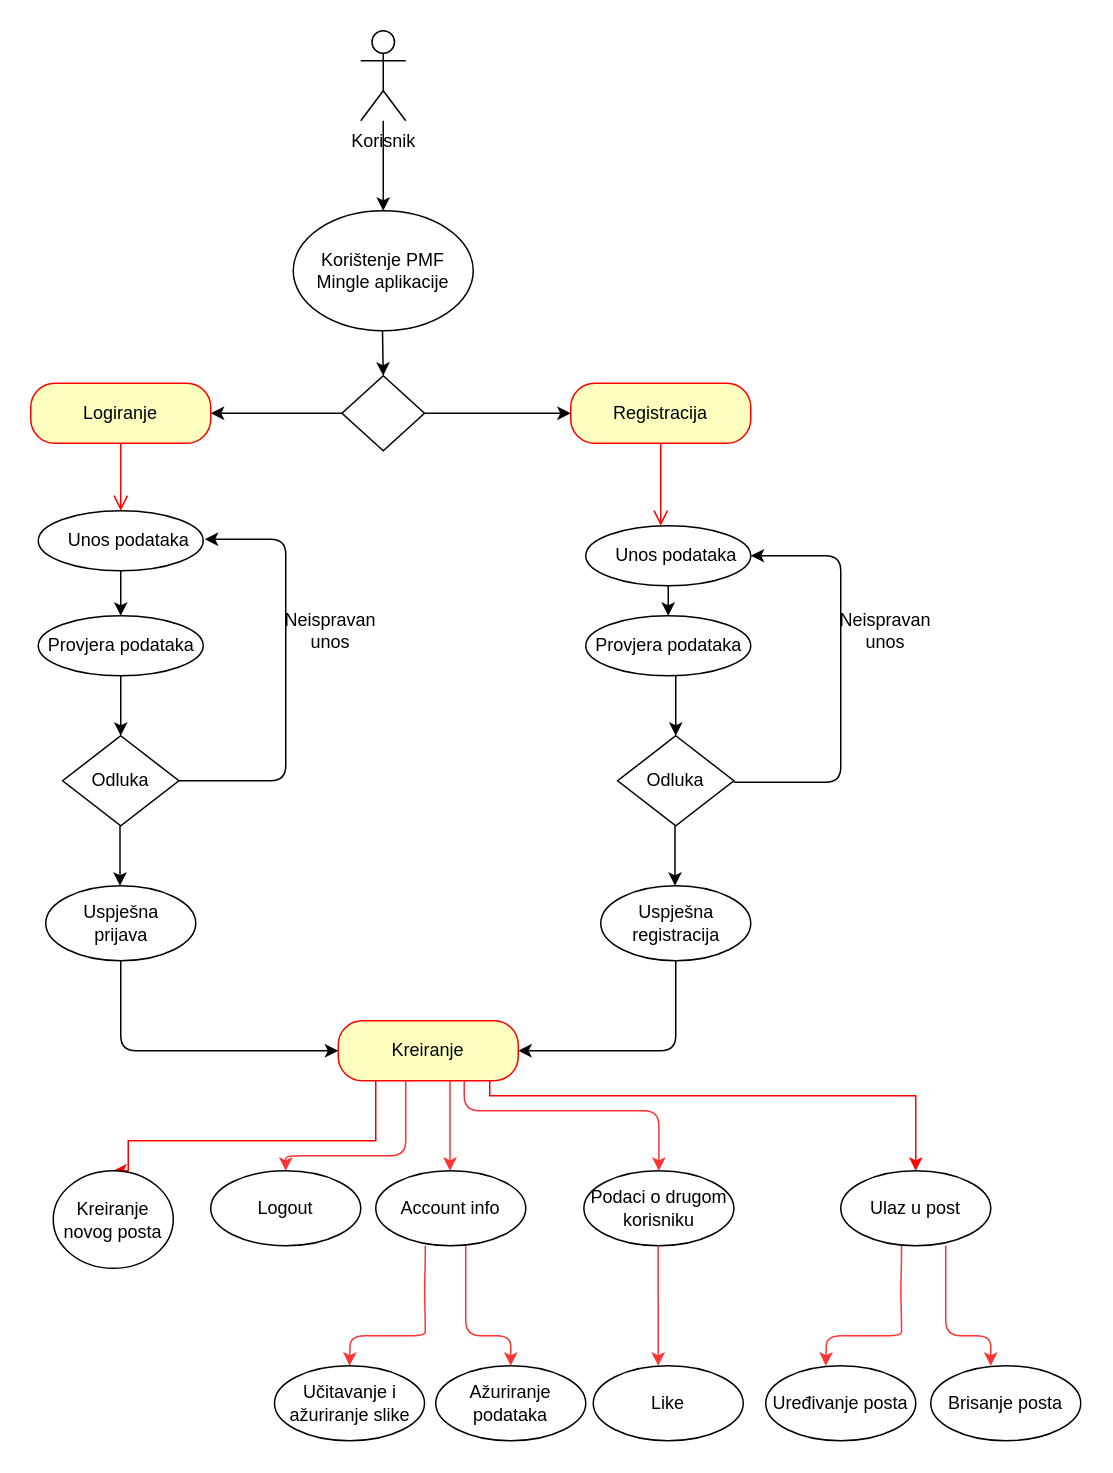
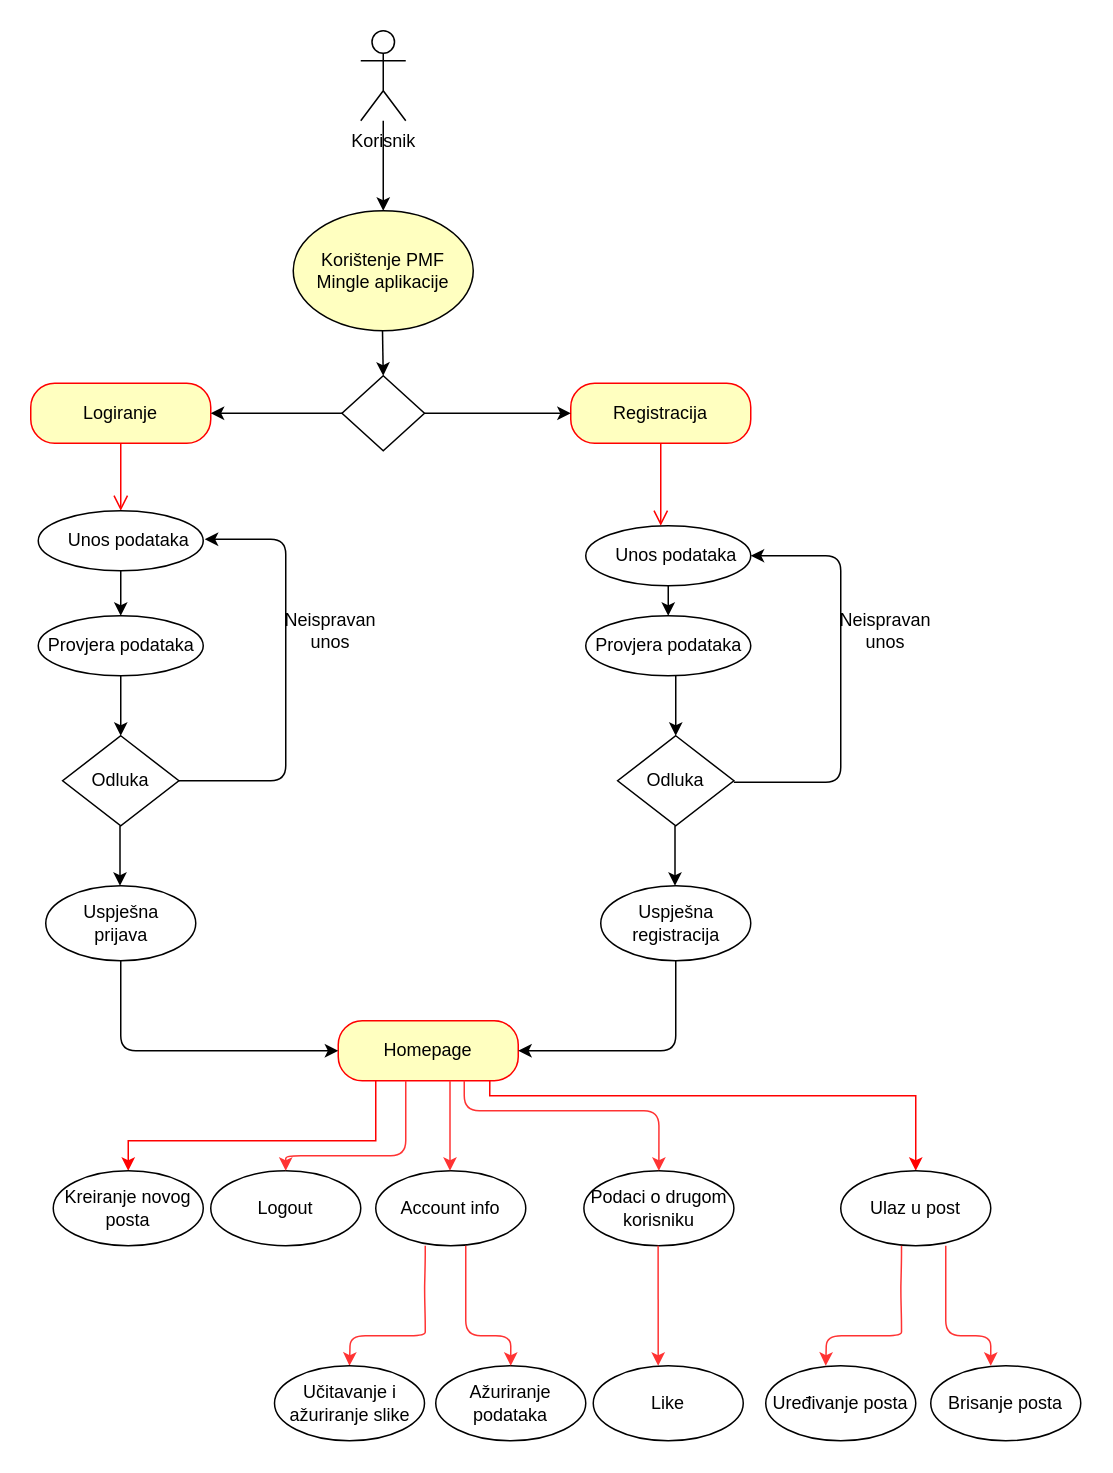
  <mxCell id="0" />
  <mxCell id="1" parent="0" />
  <mxCell id="2" value="Korisnik" style="shape=umlActor;verticalLabelPosition=bottom;labelBackgroundColor=#ffffff;verticalAlign=top;html=1;outlineConnect=0;shadow=0;fillColor=#FFFFFF;" parent="1" vertex="1"><mxGeometry x="240" y="20" width="30" height="60" as="geometry" /></mxCell>
- <mxCell id="3" value="Korištenje PMF Mingle aplikacije" style="ellipse;whiteSpace=wrap;html=1;" parent="1" vertex="1"><mxGeometry x="195" y="140" width="120" height="80" as="geometry" /></mxCell>
+ <mxCell id="3" value="Korištenje PMF Mingle aplikacije" style="ellipse;whiteSpace=wrap;html=1;fillColor=#ffffc0;" parent="1" vertex="1"><mxGeometry x="195" y="140" width="120" height="80" as="geometry" /></mxCell>
  <mxCell id="4" value="" style="endArrow=classic;html=1;entryX=0.5;entryY=0;entryDx=0;entryDy=0;" parent="1" source="2" target="3" edge="1"><mxGeometry width="50" height="50" relative="1" as="geometry"><mxPoint x="200" y="290" as="sourcePoint" /><mxPoint x="250" y="240" as="targetPoint" /></mxGeometry></mxCell>
  <mxCell id="5" value="Logiranje" style="rounded=1;whiteSpace=wrap;html=1;arcSize=40;fontColor=#000000;fillColor=#ffffc0;strokeColor=#ff0000;" parent="1" vertex="1"><mxGeometry x="20" y="255" width="120" height="40" as="geometry" /></mxCell>
  <mxCell id="6" value="" style="edgeStyle=orthogonalEdgeStyle;html=1;verticalAlign=bottom;endArrow=open;endSize=8;strokeColor=#ff0000;" parent="1" source="5" edge="1"><mxGeometry relative="1" as="geometry"><mxPoint x="80" y="340" as="targetPoint" /></mxGeometry></mxCell>
  <mxCell id="7" value="Registracija" style="rounded=1;whiteSpace=wrap;html=1;arcSize=40;fontColor=#000000;fillColor=#ffffc0;strokeColor=#ff0000;" parent="1" vertex="1"><mxGeometry x="380" y="255" width="120" height="40" as="geometry" /></mxCell>
  <mxCell id="8" value="" style="rhombus;whiteSpace=wrap;html=1;" parent="1" vertex="1"><mxGeometry x="227.5" y="250" width="55" height="50" as="geometry" /></mxCell>
  <mxCell id="9" value="" style="endArrow=classic;html=1;" parent="1" edge="1"><mxGeometry width="50" height="50" relative="1" as="geometry"><mxPoint x="254.5" y="220" as="sourcePoint" /><mxPoint x="255" y="250" as="targetPoint" /></mxGeometry></mxCell>
  <mxCell id="10" value="" style="edgeStyle=orthogonalEdgeStyle;html=1;verticalAlign=bottom;endArrow=open;endSize=8;strokeColor=#ff0000;exitX=0.5;exitY=1;exitDx=0;exitDy=0;" parent="1" source="7" edge="1"><mxGeometry relative="1" as="geometry"><mxPoint x="440" y="350" as="targetPoint" /><mxPoint x="440" y="300" as="sourcePoint" /><Array as="points" /></mxGeometry></mxCell>
  <mxCell id="11" value="" style="endArrow=classic;html=1;exitX=1;exitY=0.5;exitDx=0;exitDy=0;entryX=0;entryY=0.5;entryDx=0;entryDy=0;" parent="1" source="8" target="7" edge="1"><mxGeometry width="50" height="50" relative="1" as="geometry"><mxPoint x="290" y="280" as="sourcePoint" /><mxPoint x="340" y="230" as="targetPoint" /></mxGeometry></mxCell>
  <mxCell id="12" value="" style="endArrow=classic;html=1;exitX=0;exitY=0.5;exitDx=0;exitDy=0;entryX=1;entryY=0.5;entryDx=0;entryDy=0;" parent="1" source="8" target="5" edge="1"><mxGeometry width="50" height="50" relative="1" as="geometry"><mxPoint x="20" y="430" as="sourcePoint" /><mxPoint x="70" y="380" as="targetPoint" /></mxGeometry></mxCell>
  <mxCell id="13" value="" style="ellipse;whiteSpace=wrap;html=1;" parent="1" vertex="1"><mxGeometry x="25" y="340" width="110" height="40" as="geometry" /></mxCell>
  <mxCell id="14" value="Unos podataka" style="text;html=1;align=center;verticalAlign=middle;resizable=0;points=[];autosize=1;" parent="1" vertex="1"><mxGeometry x="35" y="350" width="100" height="20" as="geometry" /></mxCell>
  <mxCell id="15" value="" style="ellipse;whiteSpace=wrap;html=1;" parent="1" vertex="1"><mxGeometry x="390" y="350" width="110" height="40" as="geometry" /></mxCell>
  <mxCell id="16" value="Unos podataka" style="text;html=1;align=center;verticalAlign=middle;resizable=0;points=[];autosize=1;" parent="1" vertex="1"><mxGeometry x="400" y="360" width="100" height="20" as="geometry" /></mxCell>
  <mxCell id="17" value="" style="ellipse;whiteSpace=wrap;html=1;" parent="1" vertex="1"><mxGeometry x="25" y="410" width="110" height="40" as="geometry" /></mxCell>
  <mxCell id="18" value="Provjera podataka" style="text;html=1;align=center;verticalAlign=middle;resizable=0;points=[];autosize=1;" parent="1" vertex="1"><mxGeometry x="25" y="420" width="110" height="20" as="geometry" /></mxCell>
  <mxCell id="19" value="" style="ellipse;whiteSpace=wrap;html=1;" parent="1" vertex="1"><mxGeometry x="390" y="410" width="110" height="40" as="geometry" /></mxCell>
  <mxCell id="20" value="Provjera podataka" style="text;html=1;align=center;verticalAlign=middle;resizable=0;points=[];autosize=1;" parent="1" vertex="1"><mxGeometry x="390" y="420" width="110" height="20" as="geometry" /></mxCell>
  <mxCell id="21" value="" style="endArrow=classic;html=1;exitX=0.5;exitY=1;exitDx=0;exitDy=0;entryX=0.5;entryY=0;entryDx=0;entryDy=0;" parent="1" source="13" target="17" edge="1"><mxGeometry width="50" height="50" relative="1" as="geometry"><mxPoint x="264.5" y="230" as="sourcePoint" /><mxPoint x="265" y="260" as="targetPoint" /></mxGeometry></mxCell>
  <mxCell id="22" value="" style="endArrow=classic;html=1;exitX=0.5;exitY=1;exitDx=0;exitDy=0;entryX=0.5;entryY=0;entryDx=0;entryDy=0;" parent="1" source="15" target="19" edge="1"><mxGeometry width="50" height="50" relative="1" as="geometry"><mxPoint x="90" y="390" as="sourcePoint" /><mxPoint x="90" y="420" as="targetPoint" /></mxGeometry></mxCell>
  <mxCell id="23" value="Odluka" style="rhombus;whiteSpace=wrap;html=1;" parent="1" vertex="1"><mxGeometry x="41.25" y="490" width="77.5" height="60" as="geometry" /></mxCell>
  <mxCell id="24" value="" style="endArrow=classic;html=1;exitX=0.5;exitY=1;exitDx=0;exitDy=0;entryX=0.5;entryY=0;entryDx=0;entryDy=0;" parent="1" source="17" target="23" edge="1"><mxGeometry width="50" height="50" relative="1" as="geometry"><mxPoint x="90" y="390" as="sourcePoint" /><mxPoint x="90" y="420" as="targetPoint" /></mxGeometry></mxCell>
  <mxCell id="25" value="Odluka" style="rhombus;whiteSpace=wrap;html=1;" parent="1" vertex="1"><mxGeometry x="411.25" y="490" width="77.5" height="60" as="geometry" /></mxCell>
  <mxCell id="26" value="" style="endArrow=classic;html=1;exitX=0.5;exitY=1;exitDx=0;exitDy=0;entryX=0.5;entryY=0;entryDx=0;entryDy=0;" parent="1" target="25" edge="1"><mxGeometry width="50" height="50" relative="1" as="geometry"><mxPoint x="450" y="450" as="sourcePoint" /><mxPoint x="460" y="420" as="targetPoint" /></mxGeometry></mxCell>
  <mxCell id="27" value="" style="endArrow=classic;html=1;exitX=1;exitY=0.5;exitDx=0;exitDy=0;entryX=1.01;entryY=0.45;entryDx=0;entryDy=0;entryPerimeter=0;" parent="1" source="23" target="14" edge="1"><mxGeometry width="50" height="50" relative="1" as="geometry"><mxPoint x="20" y="620" as="sourcePoint" /><mxPoint x="190" y="360" as="targetPoint" /><Array as="points"><mxPoint x="190" y="520" /><mxPoint x="190" y="359" /></Array></mxGeometry></mxCell>
  <mxCell id="28" value="" style="endArrow=classic;html=1;exitX=1;exitY=0.5;exitDx=0;exitDy=0;" parent="1" target="16" edge="1"><mxGeometry width="50" height="50" relative="1" as="geometry"><mxPoint x="488.75" y="521" as="sourcePoint" /><mxPoint x="506" y="360" as="targetPoint" /><Array as="points"><mxPoint x="560" y="521" /><mxPoint x="560" y="370" /></Array></mxGeometry></mxCell>
  <mxCell id="29" value="Neispravan unos" style="text;html=1;strokeColor=none;fillColor=none;align=center;verticalAlign=middle;whiteSpace=wrap;rounded=0;" parent="1" vertex="1"><mxGeometry x="200" y="410" width="40" height="20" as="geometry" /></mxCell>
  <mxCell id="30" value="Neispravan unos" style="text;html=1;strokeColor=none;fillColor=none;align=center;verticalAlign=middle;whiteSpace=wrap;rounded=0;" parent="1" vertex="1"><mxGeometry x="570" y="410" width="40" height="20" as="geometry" /></mxCell>
  <mxCell id="31" value="" style="ellipse;whiteSpace=wrap;html=1;" parent="1" vertex="1"><mxGeometry x="400" y="590" width="100" height="50" as="geometry" /></mxCell>
  <mxCell id="32" value="Uspješna &lt;br&gt;registracija" style="text;html=1;align=center;verticalAlign=middle;resizable=0;points=[];autosize=1;" parent="1" vertex="1"><mxGeometry x="415" y="600" width="70" height="30" as="geometry" /></mxCell>
  <mxCell id="33" value="" style="endArrow=classic;html=1;exitX=0.5;exitY=1;exitDx=0;exitDy=0;entryX=0.5;entryY=0;entryDx=0;entryDy=0;" parent="1" edge="1"><mxGeometry width="50" height="50" relative="1" as="geometry"><mxPoint x="449.5" y="550" as="sourcePoint" /><mxPoint x="449.5" y="590" as="targetPoint" /></mxGeometry></mxCell>
  <mxCell id="34" value="" style="ellipse;whiteSpace=wrap;html=1;" parent="1" vertex="1"><mxGeometry x="30" y="590" width="100" height="50" as="geometry" /></mxCell>
  <mxCell id="35" value="Uspješna &lt;br&gt;prijava" style="text;html=1;align=center;verticalAlign=middle;resizable=0;points=[];autosize=1;" parent="1" vertex="1"><mxGeometry x="45" y="600" width="70" height="30" as="geometry" /></mxCell>
  <mxCell id="36" value="" style="endArrow=classic;html=1;exitX=0.5;exitY=1;exitDx=0;exitDy=0;entryX=0.5;entryY=0;entryDx=0;entryDy=0;" parent="1" edge="1"><mxGeometry width="50" height="50" relative="1" as="geometry"><mxPoint x="79.5" y="550" as="sourcePoint" /><mxPoint x="79.5" y="590" as="targetPoint" /></mxGeometry></mxCell>
  <mxCell id="37" style="edgeStyle=orthogonalEdgeStyle;rounded=0;orthogonalLoop=1;jettySize=auto;html=1;strokeColor=#FF0000;entryX=0.5;entryY=0;entryDx=0;entryDy=0;" parent="1" source="39" target="42" edge="1"><mxGeometry relative="1" as="geometry"><mxPoint x="80" y="770" as="targetPoint" /><Array as="points"><mxPoint x="250" y="760" /><mxPoint x="85" y="760" /></Array></mxGeometry></mxCell>
  <mxCell id="38" style="edgeStyle=orthogonalEdgeStyle;rounded=0;orthogonalLoop=1;jettySize=auto;html=1;strokeColor=#FF0000;exitX=0.842;exitY=0.975;exitDx=0;exitDy=0;exitPerimeter=0;entryX=0.5;entryY=0;entryDx=0;entryDy=0;" parent="1" source="39" target="44" edge="1"><mxGeometry relative="1" as="geometry"><mxPoint x="670" y="740" as="targetPoint" /><Array as="points"><mxPoint x="326" y="730" /><mxPoint x="610" y="730" /></Array></mxGeometry></mxCell>
- <mxCell id="39" value="Kreiranje" style="rounded=1;whiteSpace=wrap;html=1;arcSize=40;fontColor=#000000;fillColor=#ffffc0;strokeColor=#ff0000;" parent="1" vertex="1"><mxGeometry x="225" y="680" width="120" height="40" as="geometry" /></mxCell>
+ <mxCell id="39" value="Homepage" style="rounded=1;whiteSpace=wrap;html=1;arcSize=40;fontColor=#000000;fillColor=#ffffc0;strokeColor=#ff0000;" parent="1" vertex="1"><mxGeometry x="225" y="680" width="120" height="40" as="geometry" /></mxCell>
  <mxCell id="40" value="" style="endArrow=classic;html=1;exitX=0.5;exitY=1;exitDx=0;exitDy=0;entryX=0;entryY=0.5;entryDx=0;entryDy=0;" parent="1" source="34" target="39" edge="1"><mxGeometry width="50" height="50" relative="1" as="geometry"><mxPoint x="89.5" y="560" as="sourcePoint" /><mxPoint x="89.5" y="600" as="targetPoint" /><Array as="points"><mxPoint x="80" y="700" /></Array></mxGeometry></mxCell>
  <mxCell id="41" value="" style="endArrow=classic;html=1;exitX=0.5;exitY=1;exitDx=0;exitDy=0;entryX=1;entryY=0.5;entryDx=0;entryDy=0;" parent="1" source="31" target="39" edge="1"><mxGeometry width="50" height="50" relative="1" as="geometry"><mxPoint x="459.5" y="560" as="sourcePoint" /><mxPoint x="459.5" y="600" as="targetPoint" /><Array as="points"><mxPoint x="450" y="700" /></Array></mxGeometry></mxCell>
- <mxCell id="42" value="Kreiranje novog posta" style="ellipse;whiteSpace=wrap;html=1;" parent="1" vertex="1"><mxGeometry x="35" y="780" width="80" height="65" as="geometry" /></mxCell>
+ <mxCell id="42" value="Kreiranje novog posta" style="ellipse;whiteSpace=wrap;html=1;" parent="1" vertex="1"><mxGeometry x="35" y="780" width="100" height="50" as="geometry" /></mxCell>
  <mxCell id="43" value="Logout" style="ellipse;whiteSpace=wrap;html=1;" parent="1" vertex="1"><mxGeometry x="140" y="780" width="100" height="50" as="geometry" /></mxCell>
  <mxCell id="44" value="Ulaz u post" style="ellipse;whiteSpace=wrap;html=1;" parent="1" vertex="1"><mxGeometry x="560" y="780" width="100" height="50" as="geometry" /></mxCell>
  <mxCell id="45" value="Account info" style="ellipse;whiteSpace=wrap;html=1;" parent="1" vertex="1"><mxGeometry x="250" y="780" width="100" height="50" as="geometry" /></mxCell>
  <mxCell id="46" value="Podaci o drugom korisniku" style="ellipse;whiteSpace=wrap;html=1;" parent="1" vertex="1"><mxGeometry x="388.75" y="780" width="100" height="50" as="geometry" /></mxCell>
  <mxCell id="47" value="" style="endArrow=classic;html=1;entryX=0.5;entryY=0;entryDx=0;entryDy=0;edgeStyle=orthogonalEdgeStyle;strokeColor=#FF3333;" parent="1" target="46" edge="1"><mxGeometry width="50" height="50" relative="1" as="geometry"><mxPoint x="309" y="720" as="sourcePoint" /><mxPoint x="450" y="750" as="targetPoint" /><Array as="points"><mxPoint x="309" y="740" /><mxPoint x="439" y="740" /></Array></mxGeometry></mxCell>
  <mxCell id="48" value="" style="endArrow=classic;html=1;strokeColor=#FF3333;" parent="1" edge="1"><mxGeometry width="50" height="50" relative="1" as="geometry"><mxPoint x="299.5" y="720" as="sourcePoint" /><mxPoint x="299.5" y="780" as="targetPoint" /><Array as="points" /></mxGeometry></mxCell>
  <mxCell id="49" value="" style="endArrow=classic;html=1;strokeColor=#FF3333;entryX=0.5;entryY=0;entryDx=0;entryDy=0;" parent="1" target="43" edge="1"><mxGeometry width="50" height="50" relative="1" as="geometry"><mxPoint x="270" y="720" as="sourcePoint" /><mxPoint x="190" y="770" as="targetPoint" /><Array as="points"><mxPoint x="270" y="770" /><mxPoint x="240" y="770" /><mxPoint x="190" y="770" /></Array></mxGeometry></mxCell>
  <mxCell id="50" value="" style="endArrow=classic;html=1;strokeColor=#FF3333;entryX=0.5;entryY=0;entryDx=0;entryDy=0;" parent="1" target="51" edge="1"><mxGeometry width="50" height="50" relative="1" as="geometry"><mxPoint x="283" y="830" as="sourcePoint" /><mxPoint x="249.5" y="880" as="targetPoint" /><Array as="points"><mxPoint x="283" y="840" /><mxPoint x="282.5" y="860" /><mxPoint x="283" y="880" /><mxPoint x="283" y="890" /><mxPoint x="233" y="890" /></Array></mxGeometry></mxCell>
  <mxCell id="51" value="Učitavanje i ažuriranje slike" style="ellipse;whiteSpace=wrap;html=1;" parent="1" vertex="1"><mxGeometry x="182.5" y="910" width="100" height="50" as="geometry" /></mxCell>
  <mxCell id="52" value="Ažuriranje podataka" style="ellipse;whiteSpace=wrap;html=1;" parent="1" vertex="1"><mxGeometry x="290" y="910" width="100" height="50" as="geometry" /></mxCell>
  <mxCell id="53" value="" style="endArrow=classic;html=1;edgeStyle=orthogonalEdgeStyle;strokeColor=#FF3333;entryX=0.5;entryY=0;entryDx=0;entryDy=0;" parent="1" target="52" edge="1"><mxGeometry width="50" height="50" relative="1" as="geometry"><mxPoint x="310" y="830" as="sourcePoint" /><mxPoint x="330" y="890" as="targetPoint" /><Array as="points"><mxPoint x="310" y="890" /><mxPoint x="340" y="890" /></Array></mxGeometry></mxCell>
  <mxCell id="54" value="" style="endArrow=classic;html=1;strokeColor=#FF3333;entryX=0.433;entryY=0;entryDx=0;entryDy=0;entryPerimeter=0;" parent="1" target="55" edge="1"><mxGeometry width="50" height="50" relative="1" as="geometry"><mxPoint x="438.25" y="830" as="sourcePoint" /><mxPoint x="438.25" y="890" as="targetPoint" /><Array as="points" /></mxGeometry></mxCell>
  <mxCell id="55" value="Like" style="ellipse;whiteSpace=wrap;html=1;" parent="1" vertex="1"><mxGeometry x="395" y="910" width="100" height="50" as="geometry" /></mxCell>
  <mxCell id="56" value="Uređivanje posta" style="ellipse;whiteSpace=wrap;html=1;" parent="1" vertex="1"><mxGeometry x="510" y="910" width="100" height="50" as="geometry" /></mxCell>
  <mxCell id="57" value="Brisanje posta" style="ellipse;whiteSpace=wrap;html=1;" parent="1" vertex="1"><mxGeometry x="620" y="910" width="100" height="50" as="geometry" /></mxCell>
  <mxCell id="58" value="" style="endArrow=classic;html=1;strokeColor=#FF3333;entryX=0.5;entryY=0;entryDx=0;entryDy=0;" parent="1" edge="1"><mxGeometry width="50" height="50" relative="1" as="geometry"><mxPoint x="600.5" y="830" as="sourcePoint" /><mxPoint x="550" y="910" as="targetPoint" /><Array as="points"><mxPoint x="600.5" y="840" /><mxPoint x="600" y="860" /><mxPoint x="600.5" y="880" /><mxPoint x="600.5" y="890" /><mxPoint x="550.5" y="890" /></Array></mxGeometry></mxCell>
  <mxCell id="59" value="" style="endArrow=classic;html=1;edgeStyle=orthogonalEdgeStyle;strokeColor=#FF3333;entryX=0.5;entryY=0;entryDx=0;entryDy=0;" parent="1" edge="1"><mxGeometry width="50" height="50" relative="1" as="geometry"><mxPoint x="630" y="830" as="sourcePoint" /><mxPoint x="660" y="910" as="targetPoint" /><Array as="points"><mxPoint x="630" y="890" /><mxPoint x="660" y="890" /></Array></mxGeometry></mxCell>
